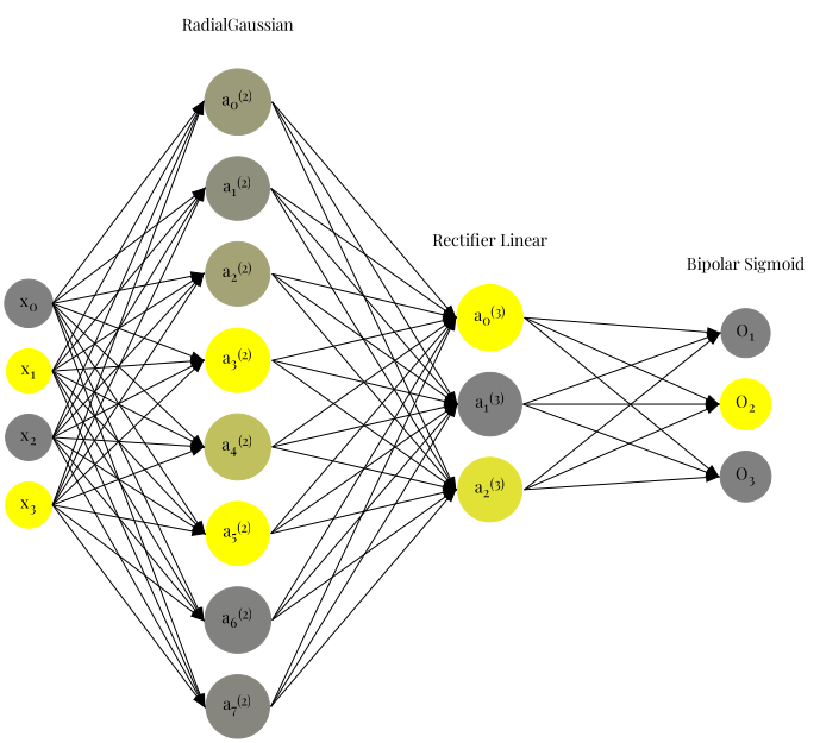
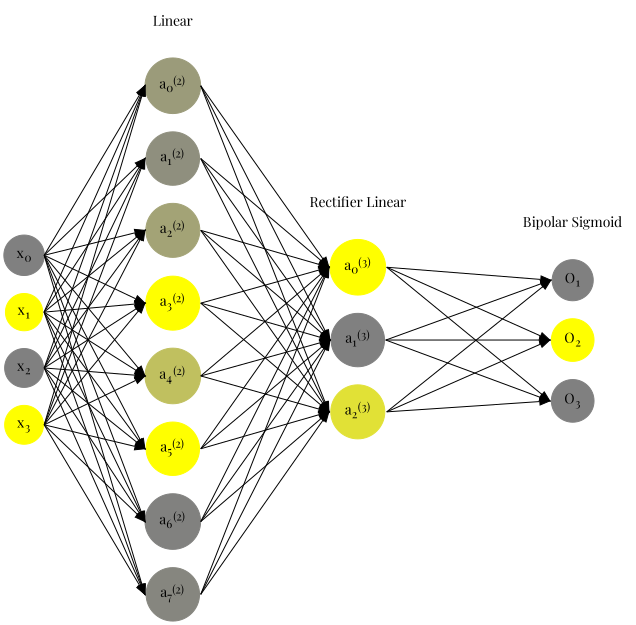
  digraph {
    rankdir=LR
    ranksep=1.4
    splines=false
    fontname="Playfair Display"
    node [color="0.1667, 0.0, 0.5" fillcolor="0.1667, 0.0, 0.5" shape=circle style=filled fontname="Playfair Display"]
    edge [headport=w style=solid tailport=e fontname="Playfair Display"]
    n1 [label=<x<sub>0</sub>>]
    n2 [color="0.1667, 1.0, 1.0" fillcolor="0.1667, 1.0, 1.0" label=<x<sub>1</sub>>]
    n3 [label=<x<sub>2</sub>>]
    n4 [color="0.1667, 1.0, 1.0" fillcolor="0.1667, 1.0, 1.0" label=<x<sub>3</sub>>]
    n5 [color="0.1667, 0.215489, 0.607744" fillcolor="0.1667, 0.215489, 0.607744" label=<a<sub>0</sub><sup>(2)</sup>>]
    n6 [color="0.1667, 0.119533, 0.559767" fillcolor="0.1667, 0.119533, 0.559767" label=<a<sub>1</sub><sup>(2)</sup>>]
    n7 [color="0.1667, 0.274674, 0.637337" fillcolor="0.1667, 0.274674, 0.637337" label=<a<sub>2</sub><sup>(2)</sup>>]
    n8 [color="0.1667, 0.999544, 0.999772" fillcolor="0.1667, 0.999544, 0.999772" label=<a<sub>3</sub><sup>(2)</sup>>]
    n9 [color="0.1667, 0.506318, 0.753159" fillcolor="0.1667, 0.506318, 0.753159" label=<a<sub>4</sub><sup>(2)</sup>>]
    n10 [color="0.1667, 0.999804, 0.999902" fillcolor="0.1667, 0.999804, 0.999902" label=<a<sub>5</sub><sup>(2)</sup>>]
    n11 [color="0.1667, 0.013445, 0.506723" fillcolor="0.1667, 0.013445, 0.506723" label=<a<sub>6</sub><sup>(2)</sup>>]
    n12 [color="0.1667, 0.052522, 0.526261" fillcolor="0.1667, 0.052522, 0.526261" label=<a<sub>7</sub><sup>(2)</sup>>]
    n13 [color="0.1667, 3.300555, 2.150278" fillcolor="0.1667, 3.300555, 2.150278" label=<a<sub>0</sub><sup>(3)</sup>>]
    n14 [color="0.1667, 0.000000, 0.500000" fillcolor="0.1667, 0.000000, 0.500000" label=<a<sub>1</sub><sup>(3)</sup>>]
    n15 [color="0.1667, 0.759465, 0.879733" fillcolor="0.1667, 0.759465, 0.879733" label=<a<sub>2</sub><sup>(3)</sup>>]
    n16 [label=<O<sub>1</sub>>]
    n17 [color="0.1667, 1.0, 1.0" fillcolor="0.1667, 1.0, 1.0" label=<O<sub>2</sub>>]
    n18 [label=<O<sub>3</sub>>]
-   n19 [label=RadialGaussian shape=plaintext color="" fillcolor="" style=""]
+   n19 [label=Linear shape=plaintext color="" fillcolor="" style=""]
    n20 [label="Rectifier Linear" shape=plaintext color="" fillcolor="" style=""]
    n21 [label="Bipolar Sigmoid" shape=plaintext color="" fillcolor="" style=""]
    subgraph sub_1 {
      n1
    }
    subgraph sub_2 {
      n2
    }
    subgraph sub_3 {
      n3
    }
    subgraph sub_4 {
      n4
    }
    subgraph sub_5 {
      n5
    }
    subgraph sub_6 {
      n6
    }
    subgraph sub_7 {
      n7
    }
    subgraph sub_8 {
      n8
    }
    subgraph sub_9 {
      n9
    }
    subgraph sub_10 {
      n10
    }
    subgraph sub_11 {
      n11
    }
    subgraph sub_12 {
      n12
    }
    subgraph sub_13 {
      n13
    }
    subgraph sub_14 {
      n14
    }
    subgraph sub_15 {
      n15
    }
    subgraph sub_16 {
      n16
    }
    subgraph sub_17 {
      n17
    }
    subgraph sub_18 {
      n18
    }
    subgraph sub_19 {
      rank=same
      n1
      n2
      n3
      n4
    }
    subgraph sub_20 {
      rank=same
      n5
      n6
      n7
      n8
      n9
      n10
      n11
      n12
    }
    subgraph sub_21 {
      rank=same
      n13
      n14
      n15
    }
    subgraph sub_22 {
      rank=same
      n16
      n17
      n18
    }
    subgraph sub_23 {
      rank=same
      n5
      n19
    }
    subgraph sub_24 {
      rank=same
      n13
      n20
    }
    subgraph sub_25 {
      rank=same
      n16
      n21
    }
    n1 -> n2 [style=invis]
    n1 -> n5
    n1 -> n6
    n1 -> n7
    n1 -> n8
    n1 -> n9
    n1 -> n10
    n1 -> n11
    n1 -> n12
    n2 -> n3 [style=invis]
    n2 -> n5
    n2 -> n6
    n2 -> n7
    n2 -> n8
    n2 -> n9
    n2 -> n10
    n2 -> n11
    n2 -> n12
    n3 -> n4 [style=invis]
    n3 -> n5
    n3 -> n6
    n3 -> n7
    n3 -> n8
    n3 -> n9
    n3 -> n10
    n3 -> n11
    n3 -> n12
    n4 -> n5
    n4 -> n6
    n4 -> n7
    n4 -> n8
    n4 -> n9
    n4 -> n10
    n4 -> n11
    n4 -> n12
    n5 -> n6 [style=invis]
    n5 -> n13
    n5 -> n14
    n5 -> n15
    n6 -> n7 [style=invis]
    n6 -> n13
    n6 -> n14
    n6 -> n15
    n7 -> n8 [style=invis]
    n7 -> n13
    n7 -> n14
    n7 -> n15
    n8 -> n9 [style=invis]
    n8 -> n13
    n8 -> n14
    n8 -> n15
    n9 -> n10 [style=invis]
    n9 -> n13
    n9 -> n14
    n9 -> n15
    n10 -> n11 [style=invis]
    n10 -> n13
    n10 -> n14
    n10 -> n15
    n11 -> n12 [style=invis]
    n11 -> n13
    n11 -> n14
    n11 -> n15
    n12 -> n13
    n12 -> n14
    n12 -> n15
    n13 -> n14 [style=invis]
    n13 -> n16
    n13 -> n17
    n13 -> n18
    n14 -> n15 [style=invis]
    n14 -> n16
    n14 -> n17
    n14 -> n18
    n15 -> n16
    n15 -> n17
    n15 -> n18
    n16 -> n17 [style=invis]
    n17 -> n18 [style=invis]
    n19 -> n5 [style=invis]
    n20 -> n13 [style=invis]
    n21 -> n16 [style=invis]
  }
